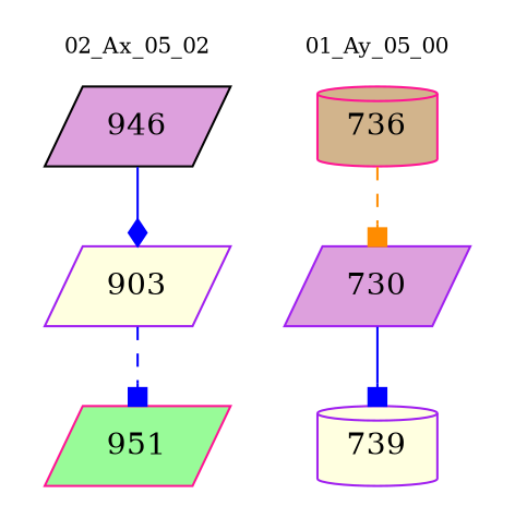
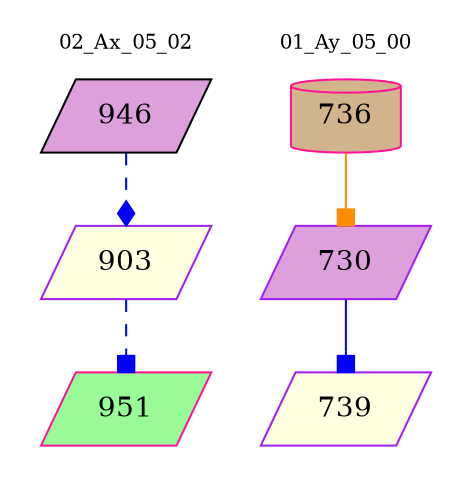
  digraph {
    node [color=purple fillcolor=plum shape=parallelogram style=filled]
    edge [arrowhead=box color=blue style=dashed]
    n1 [color=black label=946]
    n2 [fillcolor=lightyellow label=903]
    n3 [color=deeppink fillcolor=palegreen label=951]
    n4 [color=deeppink fillcolor=tan label=736 shape=cylinder]
    n5 [label=730]
-   n6 [fillcolor=lightyellow label=739 shape=cylinder]
+   n6 [fillcolor=lightyellow label=739]
    subgraph cluster_1 {
      color=white
      fontsize=10
      label="02_Ax_05_02"
      n1
      n2
      n3
    }
    subgraph cluster_2 {
      color=white
      fontsize=10
      label="01_Ay_05_00"
      n4
      n5
      n6
    }
-   n1 -> n2 [arrowhead=diamond style=solid]
+   n1 -> n2 [arrowhead=diamond]
    n2 -> n3
-   n4 -> n5 [color=darkorange]
+   n4 -> n5 [color=darkorange style=solid]
    n5 -> n6 [style=solid]
  }
